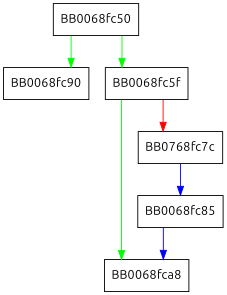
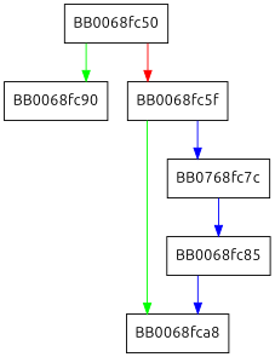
  digraph {
    fontname=Ubuntu
    splines=ortho
    node [fontname=Ubuntu shape=box]
    edge [color=green fontname=Ubuntu]
    BB0068fc50
    BB0068fc90
    BB0068fc5f
    BB0068fca8
    n5 [label=BB0768fc7c]
    BB0068fc85
    BB0068fc50 -> BB0068fc90
-   BB0068fc50 -> BB0068fc5f
+   BB0068fc50 -> BB0068fc5f [color=red]
    BB0068fc5f -> BB0068fca8
-   BB0068fc5f -> n5 [color=red]
+   BB0068fc5f -> n5 [color=blue]
    n5 -> BB0068fc85 [color=blue]
    BB0068fc85 -> BB0068fca8 [color=blue]
  }
